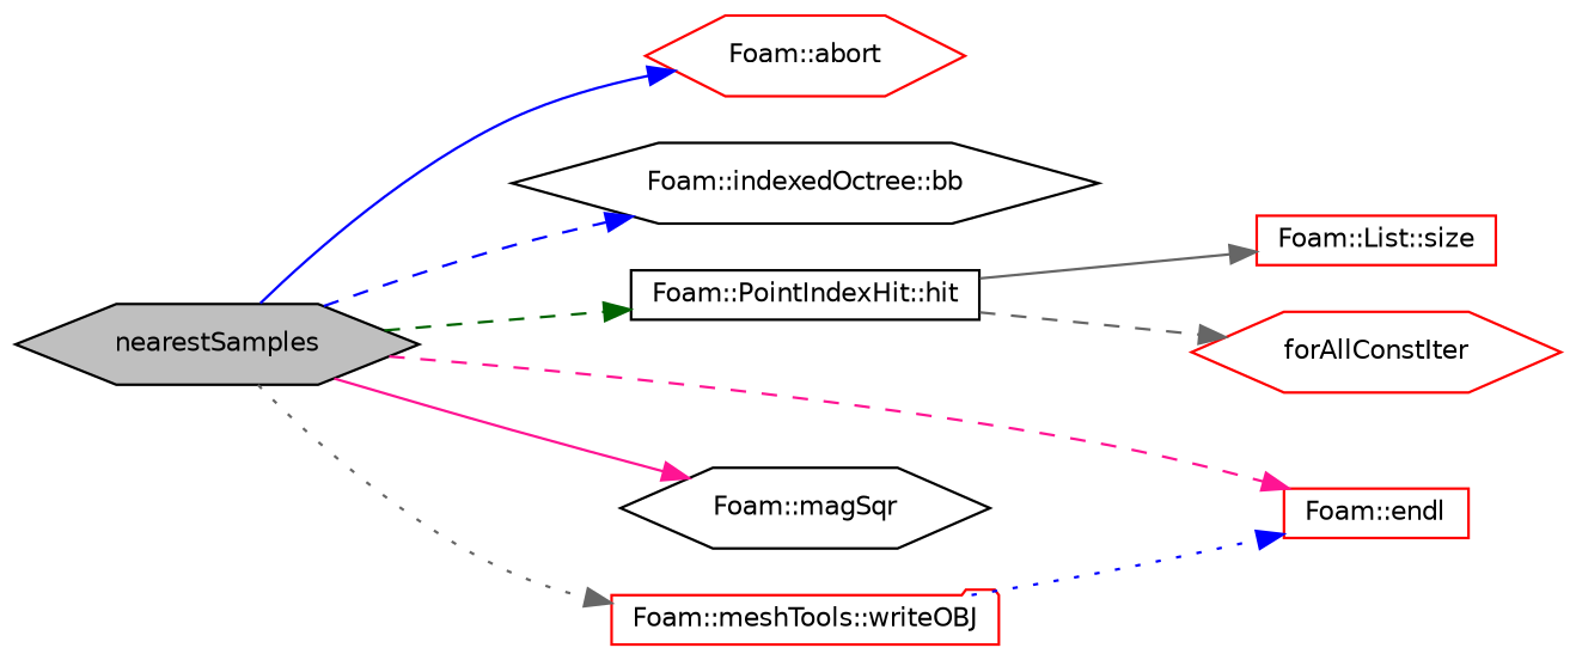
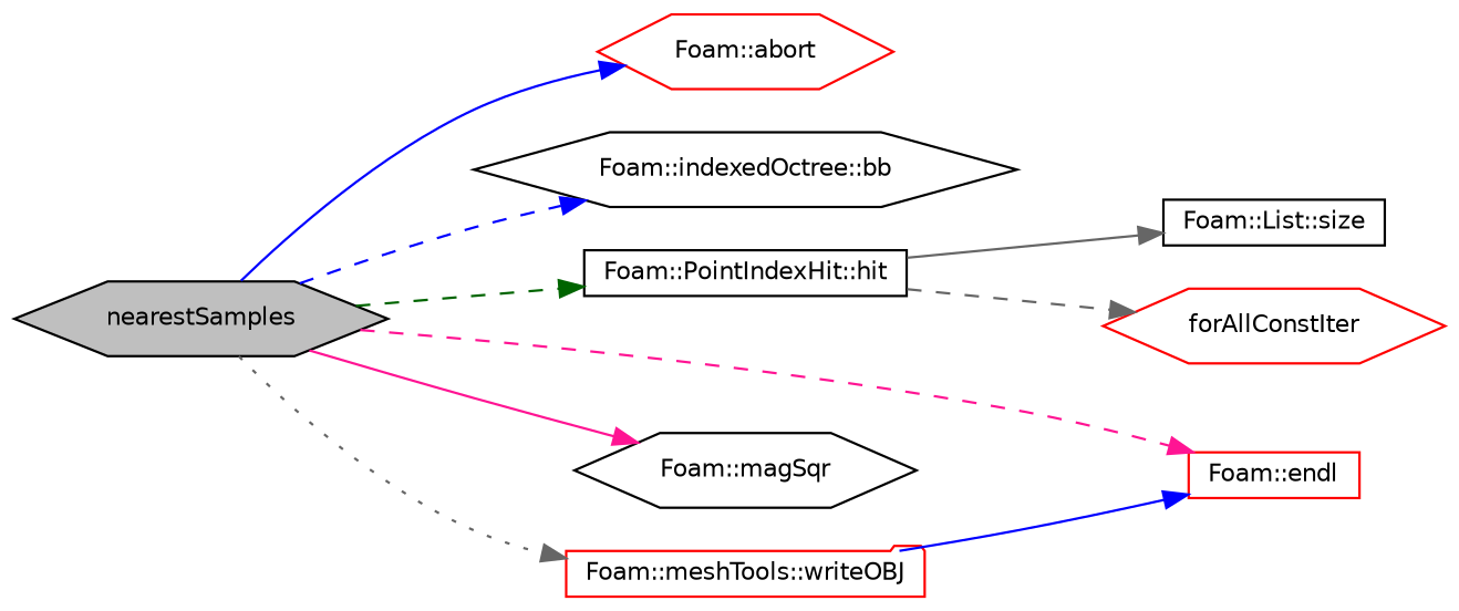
  digraph {
    rankdir=LR
    node [color=black fontname=Helvetica fontsize=10 shape=hexagon]
    edge [color=blue fontname=Helvetica fontsize=10 labelfontname=Helvetica labelfontsize=10 style=dashed]
    n1 [fillcolor=grey75 fontcolor=black height=0.2 label=nearestSamples style=filled width=0.4]
    n2 [color=red height=0.2 label="Foam::abort" width=0.4]
    n3 [height=0.2 label="Foam::indexedOctree::bb" width=0.4]
    n4 [color=red height=0.2 label="Foam::endl" shape=box width=0.4]
    n5 [height=0.2 label="Foam::PointIndexHit::hit" shape=box width=0.4]
    n6 [height=0.2 label="Foam::magSqr" width=0.4]
    n7 [color=red height=0.2 label="Foam::meshTools::writeOBJ" shape=folder width=0.4]
    n8 [color=red height=0.2 label=forAllConstIter width=0.4]
-   n9 [color=red height=0.2 label="Foam::List::size" shape=box width=0.4]
+   n9 [height=0.2 label="Foam::List::size" shape=box width=0.4]
    n1 -> n2 [style=solid]
    n1 -> n3
    n1 -> n4 [color=deeppink]
    n1 -> n5 [color=darkgreen]
    n1 -> n6 [color=deeppink style=solid]
    n1 -> n7 [color=gray40 style=dotted]
    n5 -> n8 [color=gray40]
    n5 -> n9 [color=gray40 style=solid]
-   n7 -> n4 [style=dotted]
+   n7 -> n4 [style=solid]
  }
